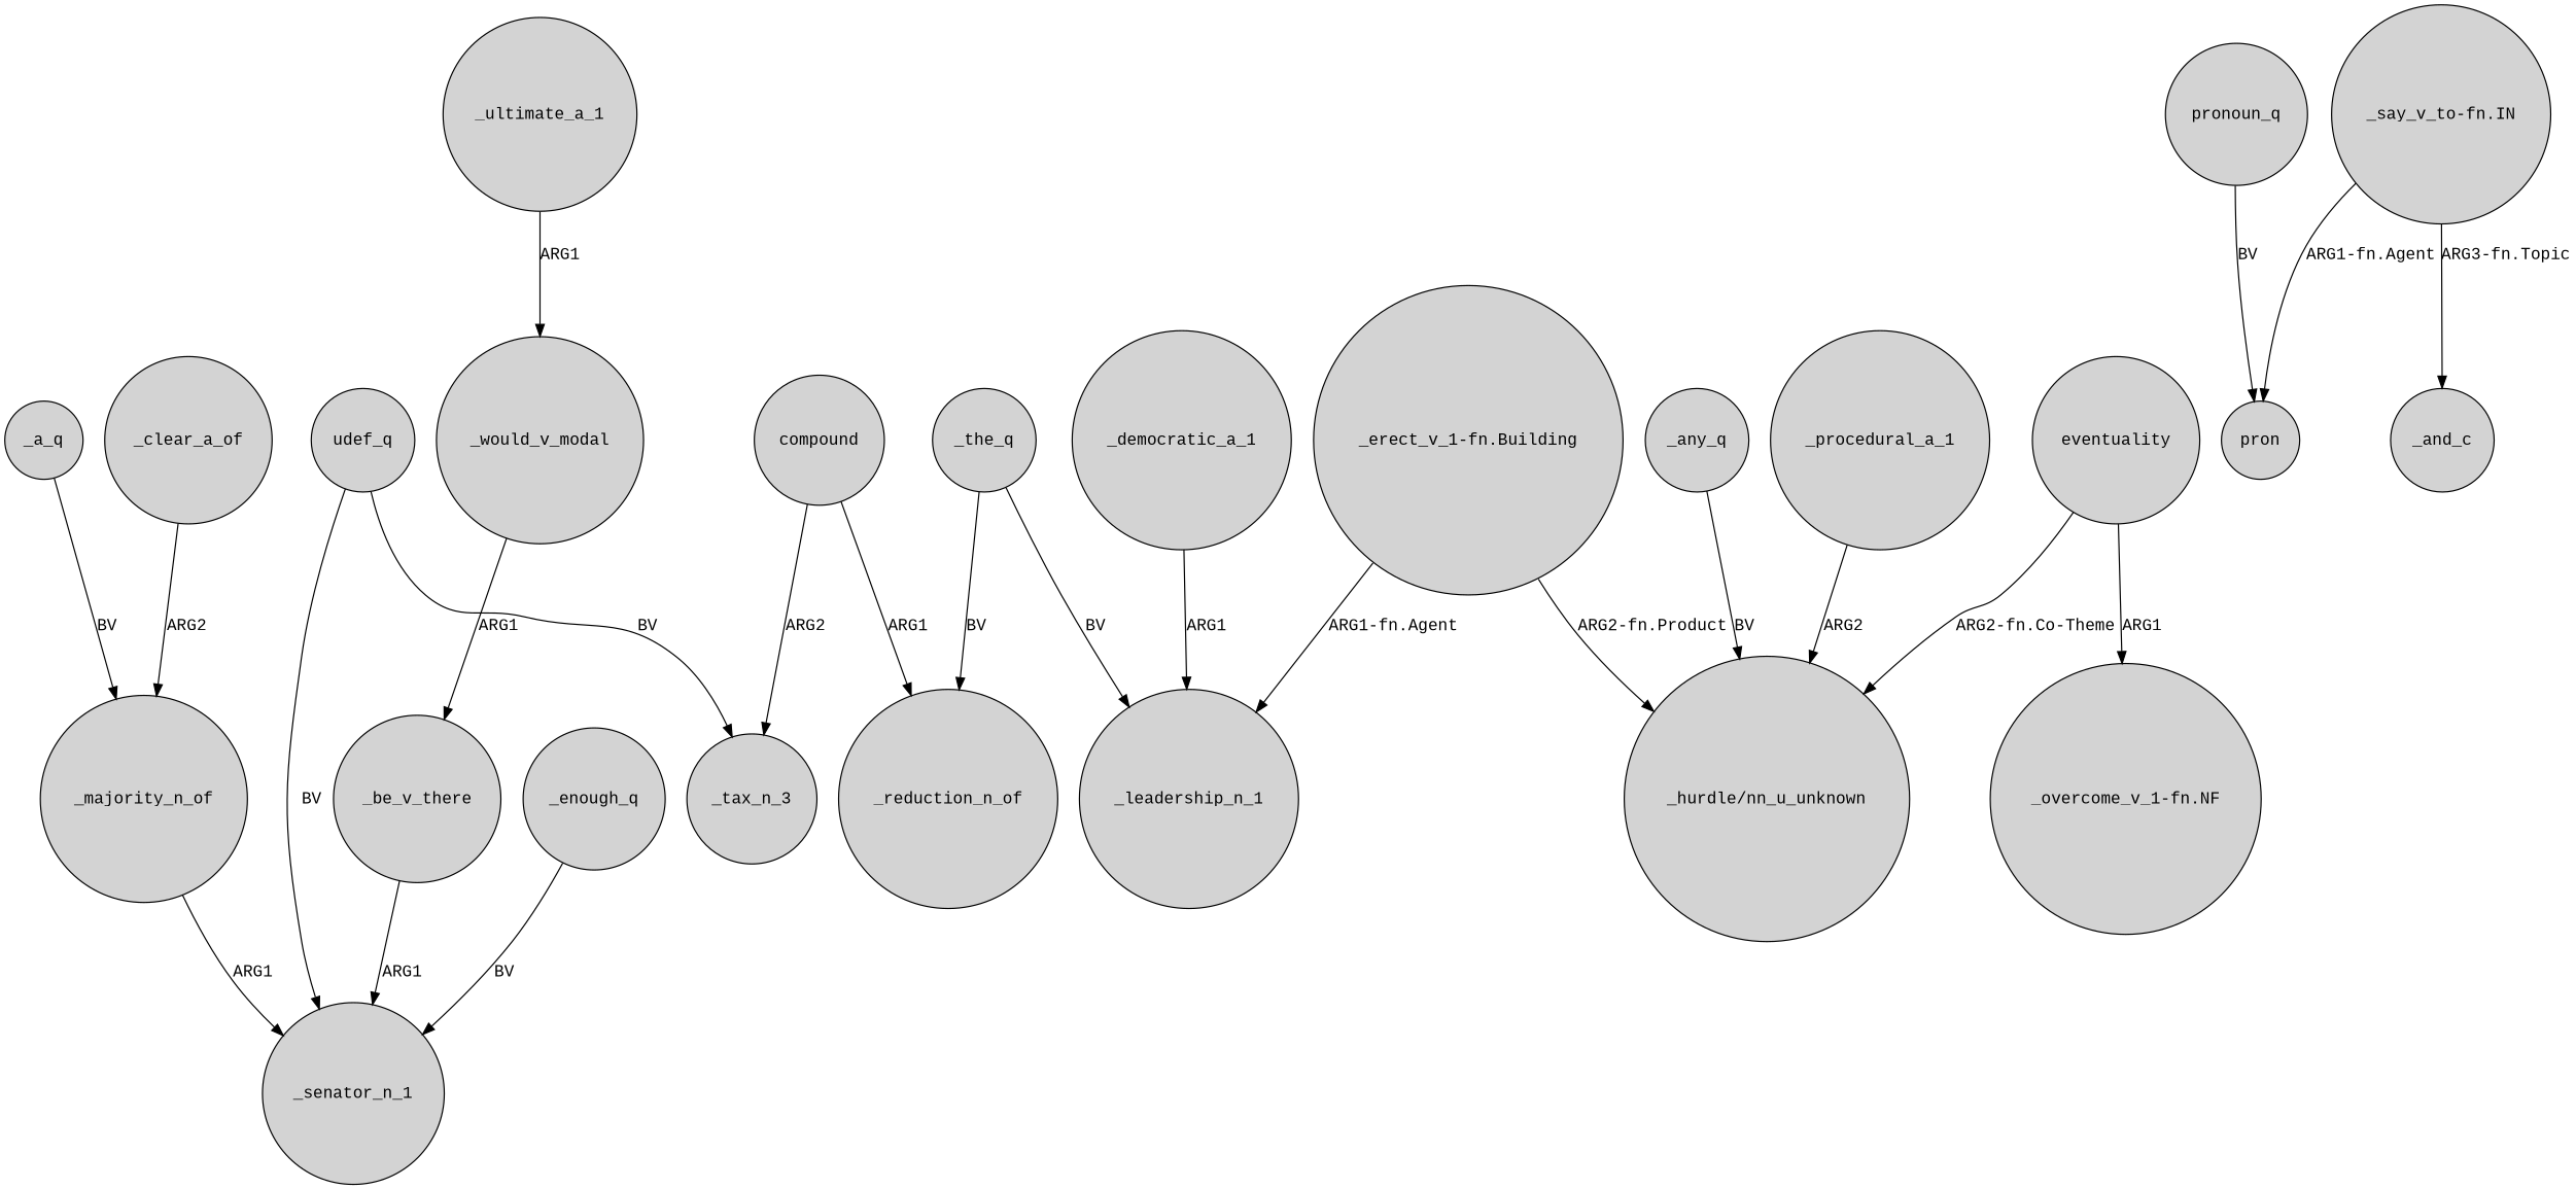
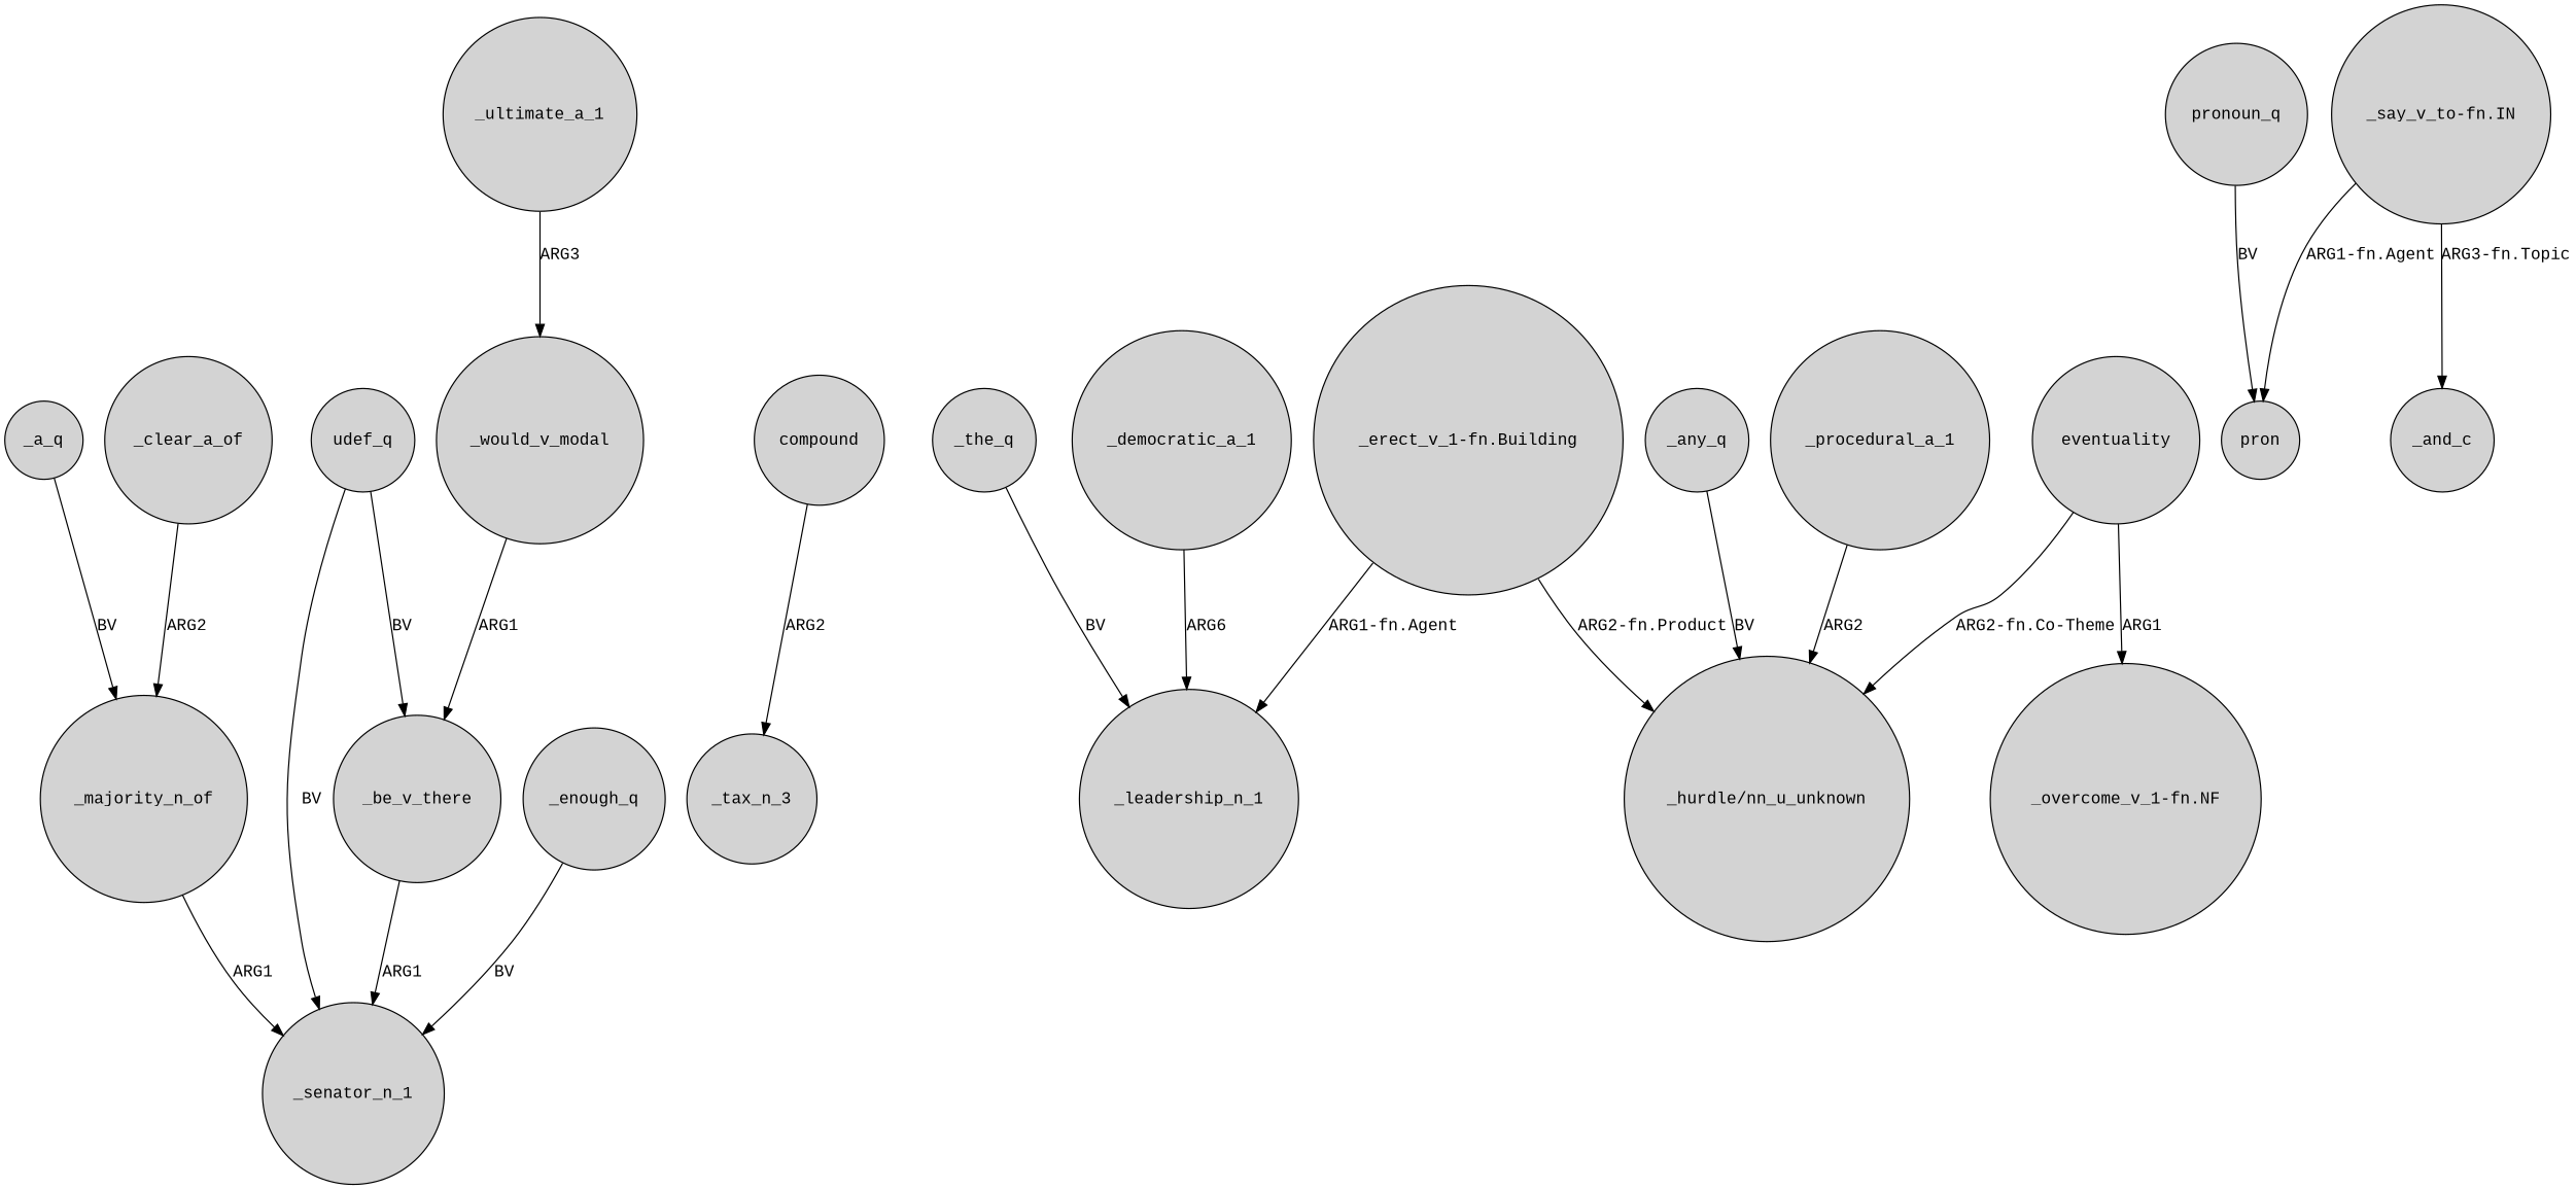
  digraph {
    fontname="Liberation Mono"
    node [fontname="Liberation Mono" shape=circle style=filled]
    edge [fontname="Liberation Mono"]
    udef_q
    _senator_n_1
    n3 [label=_tax_n_3]
    _majority_n_of
    "_erect_v_1-fn.Building"
    "_hurdle/nn_u_unknown"
    _leadership_n_1
    _democratic_a_1
    _a_q
    _the_q
-   _reduction_n_of
    pronoun_q
    pron
    _be_v_there
    "_say_v_to-fn.IN"
    _and_c
    _procedural_a_1
    compound
    _any_q
    _ultimate_a_1
    _would_v_modal
    _clear_a_of
    eventuality
    "_overcome_v_1-fn.NF"
    _enough_q
    udef_q -> _senator_n_1 [label=BV]
-   udef_q -> n3 [label=BV]
+   udef_q -> _be_v_there [label=BV]
    _majority_n_of -> _senator_n_1 [label=ARG1]
    "_erect_v_1-fn.Building" -> "_hurdle/nn_u_unknown" [label="ARG2-fn.Product"]
    "_erect_v_1-fn.Building" -> _leadership_n_1 [label="ARG1-fn.Agent"]
-   _democratic_a_1 -> _leadership_n_1 [label=ARG1]
+   _democratic_a_1 -> _leadership_n_1 [label=ARG6]
    _a_q -> _majority_n_of [label=BV]
    _the_q -> _leadership_n_1 [label=BV]
-   _the_q -> _reduction_n_of [label=BV]
    pronoun_q -> pron [label=BV]
    _be_v_there -> _senator_n_1 [label=ARG1]
    "_say_v_to-fn.IN" -> pron [label="ARG1-fn.Agent"]
    "_say_v_to-fn.IN" -> _and_c [label="ARG3-fn.Topic"]
    _procedural_a_1 -> "_hurdle/nn_u_unknown" [label=ARG2]
    compound -> n3 [label=ARG2]
-   compound -> _reduction_n_of [label=ARG1]
    _any_q -> "_hurdle/nn_u_unknown" [label=BV]
-   _ultimate_a_1 -> _would_v_modal [label=ARG1]
+   _ultimate_a_1 -> _would_v_modal [label=ARG3]
    _would_v_modal -> _be_v_there [label=ARG1]
    _clear_a_of -> _majority_n_of [label=ARG2]
    eventuality -> "_hurdle/nn_u_unknown" [label="ARG2-fn.Co-Theme"]
    eventuality -> "_overcome_v_1-fn.NF" [label=ARG1]
    _enough_q -> _senator_n_1 [label=BV]
  }
